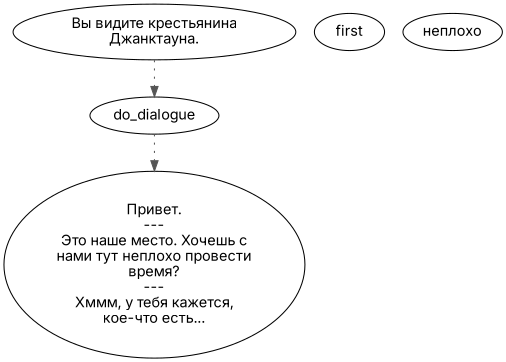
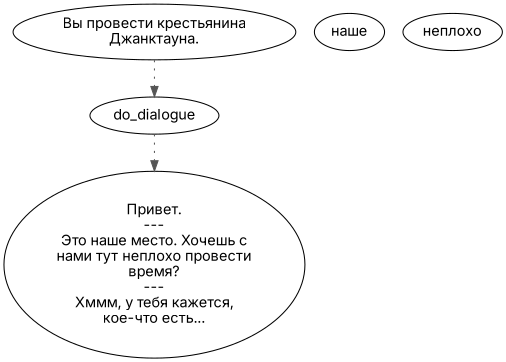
  digraph {
    fontname=Inter
    node [color="#000000" fillcolor="#FFFFFF" fontname=Inter style=filled]
    edge [color="#555555" fontname=Inter style=dotted]
-   n1 [label="Вы видите крестьянина\nДжанктауна."]
+   n1 [label="Вы провести крестьянина\nДжанктауна."]
    do_dialogue
    n3 [label="Привет.\n---\nЭто наше место. Хочешь с\nнами тут неплохо провести\nвремя?\n---\nХммм, у тебя кажется,\nкое-что есть..."]
-   first
+   first [label="наше"]
    n5 [label="неплохо"]
    n1 -> do_dialogue
    do_dialogue -> n3
  }
